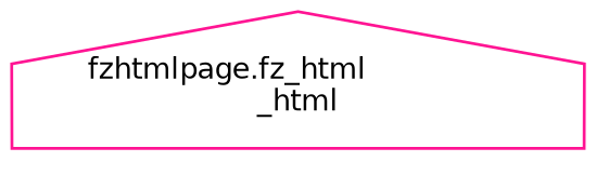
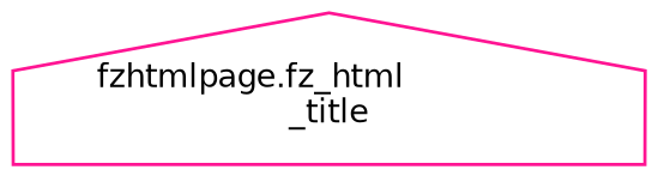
  digraph {
    rankdir=LR
-   n1 [color=deeppink fillcolor=white fontname=Helvetica fontsize=10 height=0.2 label="fzhtmlpage.fz_html\l_html" shape=house style=filled width=0.4]
+   n1 [color=deeppink fillcolor=white fontname=Helvetica fontsize=10 height=0.2 label="fzhtmlpage.fz_html\l_title" shape=house style=filled width=0.4]
  }
